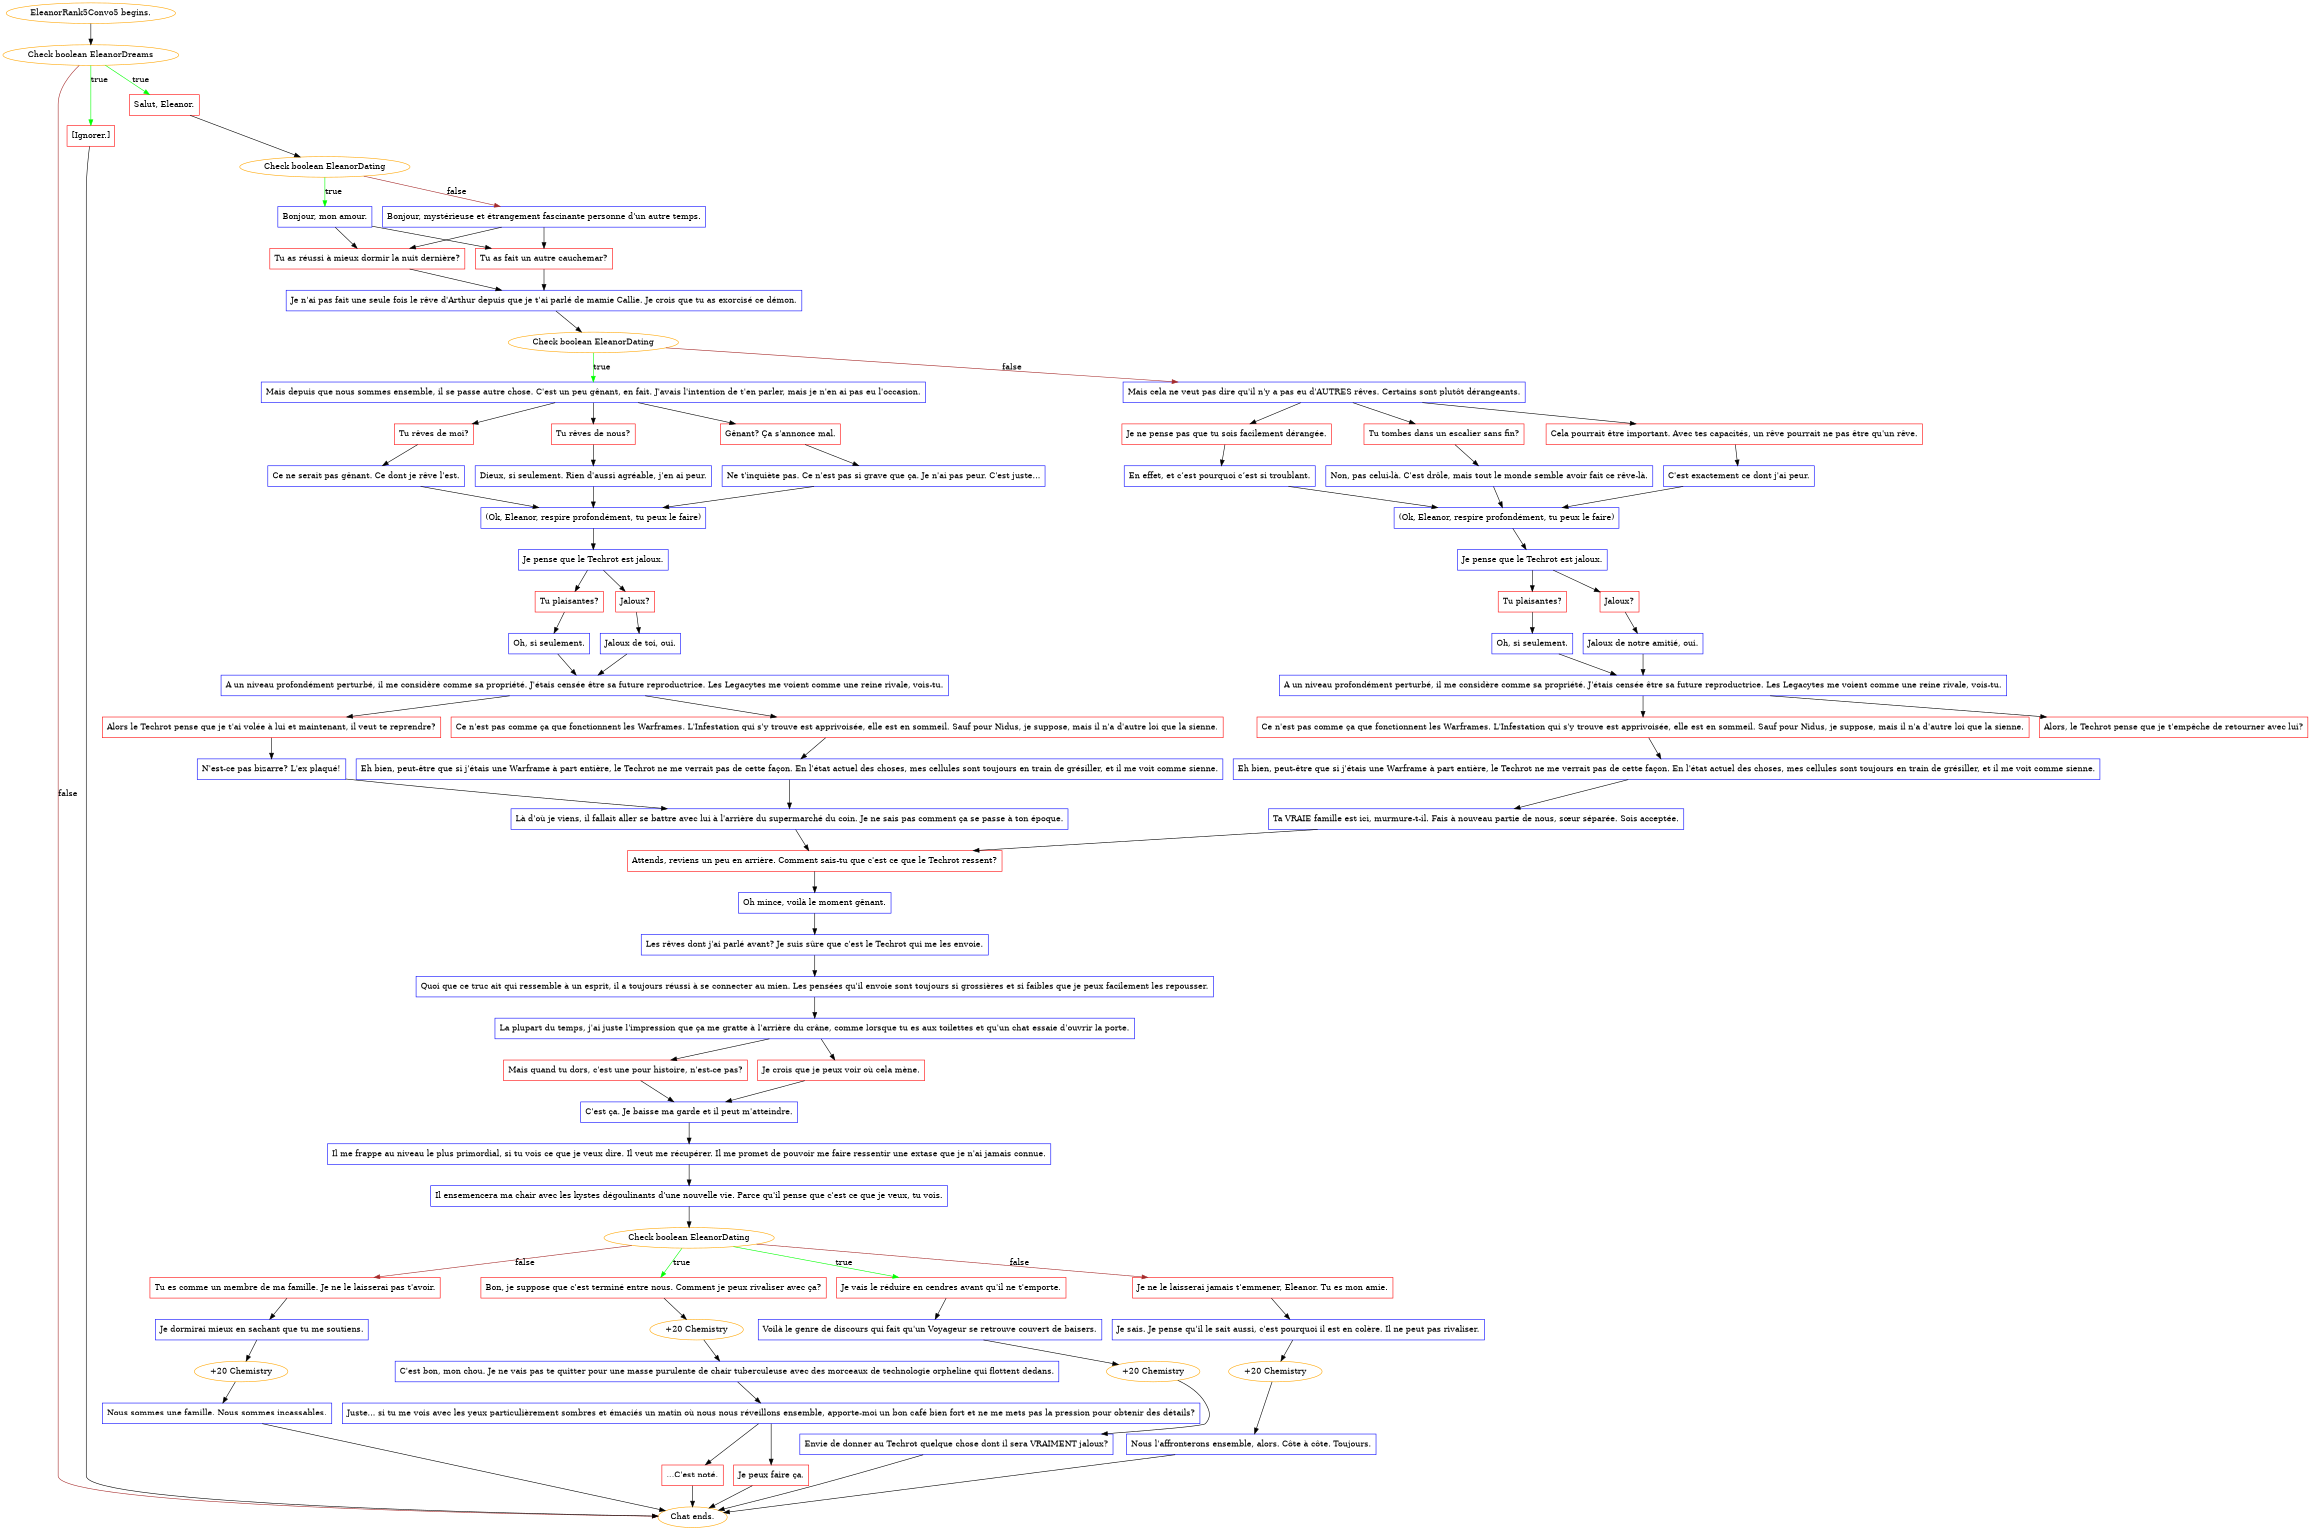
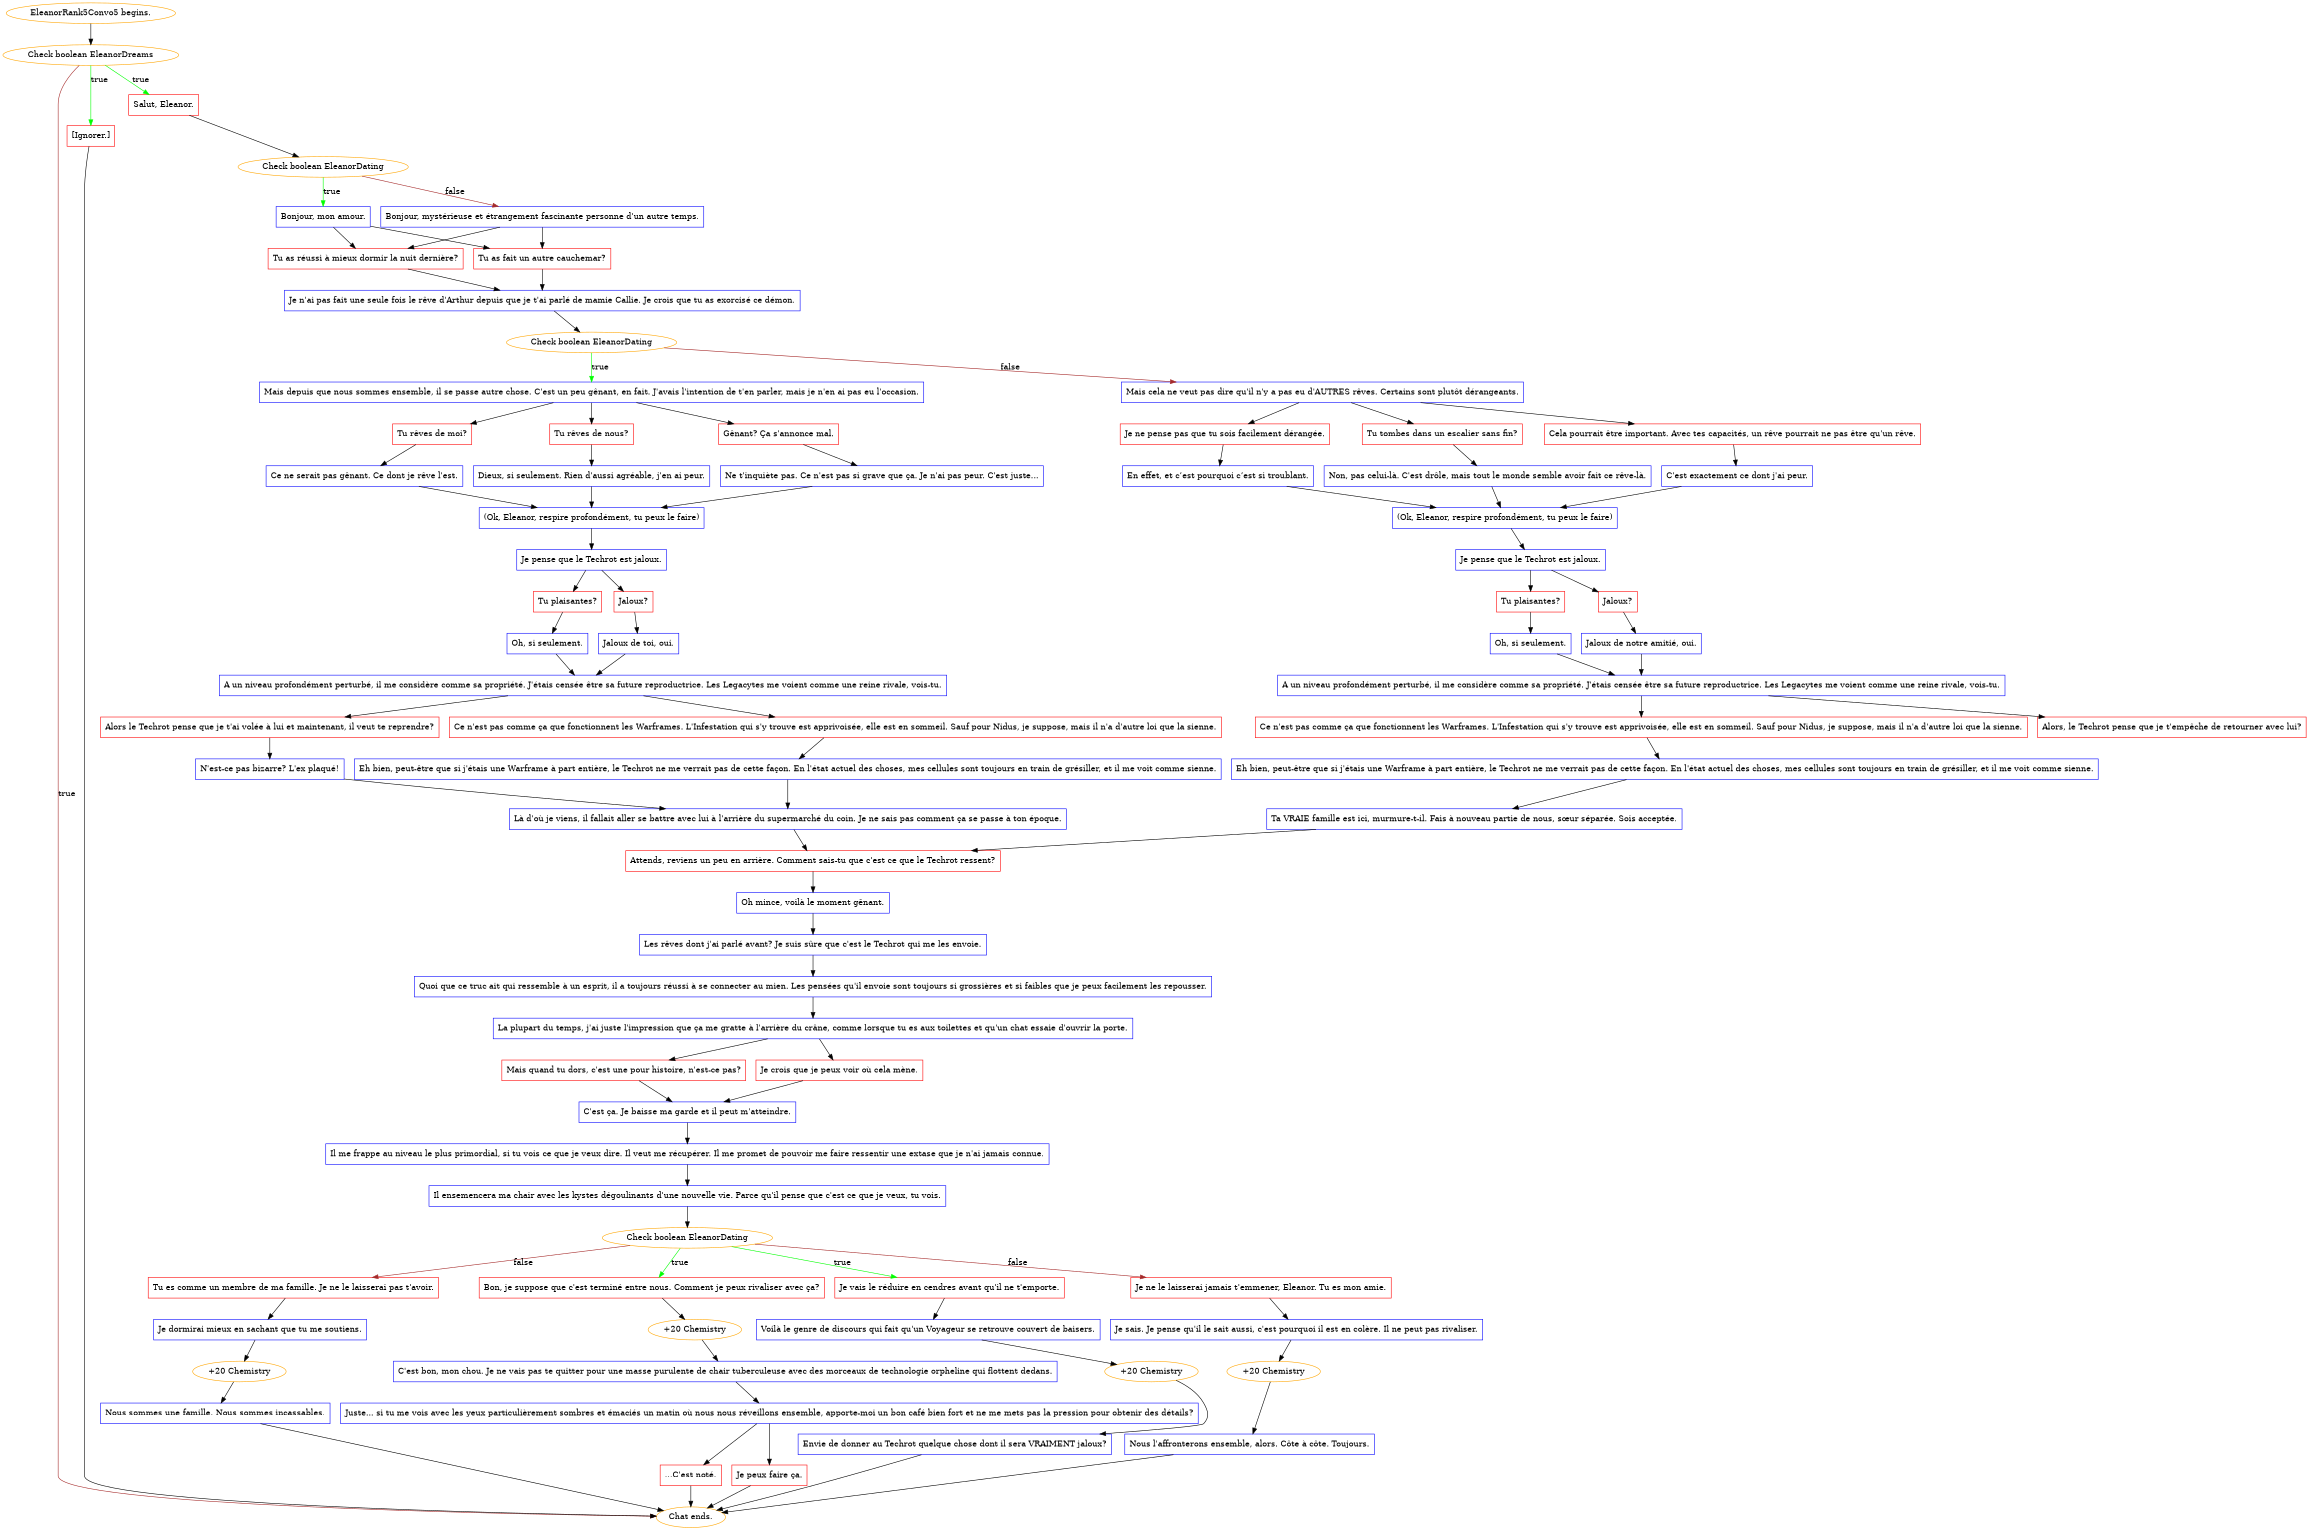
  digraph {
    node [color=blue shape=box]
    "EleanorRank5Convo5 begins." [color=orange shape=""]
    n2 [color=orange label="Check boolean EleanorDreams" shape=""]
    n3 [color=red label="Salut, Eleanor."]
    n4 [color=red label="[Ignorer.]"]
    "Chat ends." [color=orange shape=""]
    n6 [color=orange label="Check boolean EleanorDating" shape=""]
    n7 [label="Bonjour, mon amour."]
    n8 [label="Bonjour, mystérieuse et étrangement fascinante personne d'un autre temps."]
    n9 [color=red label="Tu as réussi à mieux dormir la nuit dernière?"]
    n10 [color=red label="Tu as fait un autre cauchemar?"]
    n11 [label="Je n'ai pas fait une seule fois le rêve d'Arthur depuis que je t'ai parlé de mamie Callie. Je crois que tu as exorcisé ce démon."]
    n12 [color=orange label="Check boolean EleanorDating" shape=""]
    n13 [label="Mais depuis que nous sommes ensemble, il se passe autre chose. C'est un peu gênant, en fait. J'avais l'intention de t'en parler, mais je n'en ai pas eu l'occasion."]
    n14 [label="Mais cela ne veut pas dire qu'il n'y a pas eu d'AUTRES rêves. Certains sont plutôt dérangeants."]
    n15 [color=red label="Tu rêves de moi?"]
    n16 [color=red label="Tu rêves de nous?"]
    n17 [color=red label="Gênant? Ça s'annonce mal."]
    n18 [color=red label="Je ne pense pas que tu sois facilement dérangée."]
    n19 [color=red label="Tu tombes dans un escalier sans fin?"]
    n20 [color=red label="Cela pourrait être important. Avec tes capacités, un rêve pourrait ne pas être qu'un rêve."]
    n21 [label="Ce ne serait pas gênant. Ce dont je rêve l'est."]
    n22 [label="Dieux, si seulement. Rien d'aussi agréable, j'en ai peur."]
    n23 [label="Ne t'inquiète pas. Ce n'est pas si grave que ça. Je n'ai pas peur. C'est juste..."]
    n24 [label="En effet, et c’est pourquoi c’est si troublant."]
    n25 [label="Non, pas celui-là. C'est drôle, mais tout le monde semble avoir fait ce rêve-là."]
    n26 [label="C'est exactement ce dont j'ai peur."]
    n27 [label="(Ok, Eleanor, respire profondément, tu peux le faire)"]
    n28 [label="(Ok, Eleanor, respire profondément, tu peux le faire)"]
    n29 [label="Je pense que le Techrot est jaloux."]
    n30 [label="Je pense que le Techrot est jaloux."]
    n31 [color=red label="Tu plaisantes?"]
    n32 [color=red label="Jaloux?"]
    n33 [color=red label="Tu plaisantes?"]
    n34 [color=red label="Jaloux?"]
    n35 [label="Oh, si seulement."]
    n36 [label="Jaloux de toi, oui."]
    n37 [label="Oh, si seulement."]
    n38 [label="Jaloux de notre amitié, oui."]
    n39 [label="À un niveau profondément perturbé, il me considère comme sa propriété. J'étais censée être sa future reproductrice. Les Legacytes me voient comme une reine rivale, vois-tu."]
    n40 [label="À un niveau profondément perturbé, il me considère comme sa propriété. J'étais censée être sa future reproductrice. Les Legacytes me voient comme une reine rivale, vois-tu."]
    n41 [color=red label="Ce n'est pas comme ça que fonctionnent les Warframes. L'Infestation qui s'y trouve est apprivoisée, elle est en sommeil. Sauf pour Nidus, je suppose, mais il n'a d'autre loi que la sienne."]
    n42 [color=red label="Alors le Techrot pense que je t'ai volée à lui et maintenant, il veut te reprendre?"]
    n43 [color=red label="Ce n'est pas comme ça que fonctionnent les Warframes. L'Infestation qui s'y trouve est apprivoisée, elle est en sommeil. Sauf pour Nidus, je suppose, mais il n'a d'autre loi que la sienne."]
    n44 [color=red label="Alors, le Techrot pense que je t'empêche de retourner avec lui?"]
    n45 [label="Eh bien, peut-être que si j'étais une Warframe à part entière, le Techrot ne me verrait pas de cette façon. En l'état actuel des choses, mes cellules sont toujours en train de grésiller, et il me voit comme sienne."]
    n46 [label="N'est-ce pas bizarre? L'ex plaqué!"]
    n47 [label="Eh bien, peut-être que si j'étais une Warframe à part entière, le Techrot ne me verrait pas de cette façon. En l'état actuel des choses, mes cellules sont toujours en train de grésiller, et il me voit comme sienne."]
    n48 [label="Là d'où je viens, il fallait aller se battre avec lui à l'arrière du supermarché du coin. Je ne sais pas comment ça se passe à ton époque."]
    n49 [label="Ta VRAIE famille est ici, murmure-t-il. Fais à nouveau partie de nous, sœur séparée. Sois acceptée."]
    n50 [color=red label="Attends, reviens un peu en arrière. Comment sais-tu que c'est ce que le Techrot ressent?"]
    n51 [label="Oh mince, voilà le moment gênant."]
    n52 [label="Les rêves dont j'ai parlé avant? Je suis sûre que c'est le Techrot qui me les envoie."]
    n53 [label="Quoi que ce truc ait qui ressemble à un esprit, il a toujours réussi à se connecter au mien. Les pensées qu'il envoie sont toujours si grossières et si faibles que je peux facilement les repousser."]
    n54 [label="La plupart du temps, j'ai juste l'impression que ça me gratte à l'arrière du crâne, comme lorsque tu es aux toilettes et qu'un chat essaie d'ouvrir la porte."]
    n55 [color=red label="Mais quand tu dors, c'est une pour histoire, n'est-ce pas?"]
    n56 [color=red label="Je crois que je peux voir où cela mène."]
    n57 [label="C'est ça. Je baisse ma garde et il peut m'atteindre."]
    n58 [label="Il me frappe au niveau le plus primordial, si tu vois ce que je veux dire. Il veut me récupérer. Il me promet de pouvoir me faire ressentir une extase que je n'ai jamais connue."]
    n59 [label="Il ensemencera ma chair avec les kystes dégoulinants d'une nouvelle vie. Parce qu'il pense que c'est ce que je veux, tu vois."]
    n60 [color=orange label="Check boolean EleanorDating" shape=""]
    n61 [color=red label="Bon, je suppose que c'est terminé entre nous. Comment je peux rivaliser avec ça?"]
    n62 [color=red label="Je vais le réduire en cendres avant qu'il ne t'emporte."]
    n63 [color=red label="Je ne le laisserai jamais t'emmener, Eleanor. Tu es mon amie."]
    n64 [color=red label="Tu es comme un membre de ma famille. Je ne le laisserai pas t'avoir."]
    n65 [color=orange label="+20 Chemistry" shape=""]
    n66 [label="Voilà le genre de discours qui fait qu'un Voyageur se retrouve couvert de baisers."]
    n67 [label="Je sais. Je pense qu'il le sait aussi, c'est pourquoi il est en colère. Il ne peut pas rivaliser."]
    n68 [label="Je dormirai mieux en sachant que tu me soutiens."]
    n69 [label="C'est bon, mon chou. Je ne vais pas te quitter pour une masse purulente de chair tuberculeuse avec des morceaux de technologie orpheline qui flottent dedans."]
    n70 [color=orange label="+20 Chemistry" shape=""]
    n71 [color=orange label="+20 Chemistry" shape=""]
    n72 [color=orange label="+20 Chemistry" shape=""]
    n73 [label="Juste... si tu me vois avec les yeux particulièrement sombres et émaciés un matin où nous nous réveillons ensemble, apporte-moi un bon café bien fort et ne me mets pas la pression pour obtenir des détails?"]
    n74 [label="Envie de donner au Techrot quelque chose dont il sera VRAIMENT jaloux?"]
    n75 [label="Nous l'affronterons ensemble, alors. Côte à côte. Toujours."]
    n76 [label="Nous sommes une famille. Nous sommes incassables."]
    n77 [color=red label="Je peux faire ça."]
    n78 [color=red label="...C'est noté."]
    "EleanorRank5Convo5 begins." -> n2
    n2 -> n3 [color=green label=true]
    n2 -> n4 [color=green label=true]
-   n2 -> "Chat ends." [color=brown label=false]
+   n2 -> "Chat ends." [color=brown label=true]
    n3 -> n6
    n4 -> "Chat ends."
    n6 -> n7 [color=green label=true]
    n6 -> n8 [color=brown label=false]
    n7 -> n9
    n7 -> n10
    n8 -> n9
    n8 -> n10
    n9 -> n11
    n10 -> n11
    n11 -> n12
    n12 -> n13 [color=green label=true]
    n12 -> n14 [color=brown label=false]
    n13 -> n15
    n13 -> n16
    n13 -> n17
    n14 -> n18
    n14 -> n19
    n14 -> n20
    n15 -> n21
    n16 -> n22
    n17 -> n23
    n18 -> n24
    n19 -> n25
    n20 -> n26
    n21 -> n27
    n22 -> n27
    n23 -> n27
    n24 -> n28
    n25 -> n28
    n26 -> n28
    n27 -> n29
    n28 -> n30
    n29 -> n31
    n29 -> n32
    n30 -> n33
    n30 -> n34
    n31 -> n35
    n32 -> n36
    n33 -> n37
    n34 -> n38
    n35 -> n39
    n36 -> n39
    n37 -> n40
    n38 -> n40
    n39 -> n41
    n39 -> n42
    n40 -> n43
    n40 -> n44
    n41 -> n45
    n42 -> n46
    n43 -> n47
    n45 -> n48
    n46 -> n48
    n47 -> n49
    n48 -> n50
    n49 -> n50
    n50 -> n51
    n51 -> n52
    n52 -> n53
    n53 -> n54
    n54 -> n55
    n54 -> n56
    n55 -> n57
    n56 -> n57
    n57 -> n58
    n58 -> n59
    n59 -> n60
    n60 -> n61 [color=green label=true]
    n60 -> n62 [color=green label=true]
    n60 -> n63 [color=brown label=false]
    n60 -> n64 [color=brown label=false]
    n61 -> n65
    n62 -> n66
    n63 -> n67
    n64 -> n68
    n65 -> n69
    n66 -> n70
    n67 -> n71
    n68 -> n72
    n69 -> n73
    n70 -> n74
    n71 -> n75
    n72 -> n76
    n73 -> n77
    n73 -> n78
    n74 -> "Chat ends."
    n75 -> "Chat ends."
    n76 -> "Chat ends."
    n77 -> "Chat ends."
    n78 -> "Chat ends."
  }
